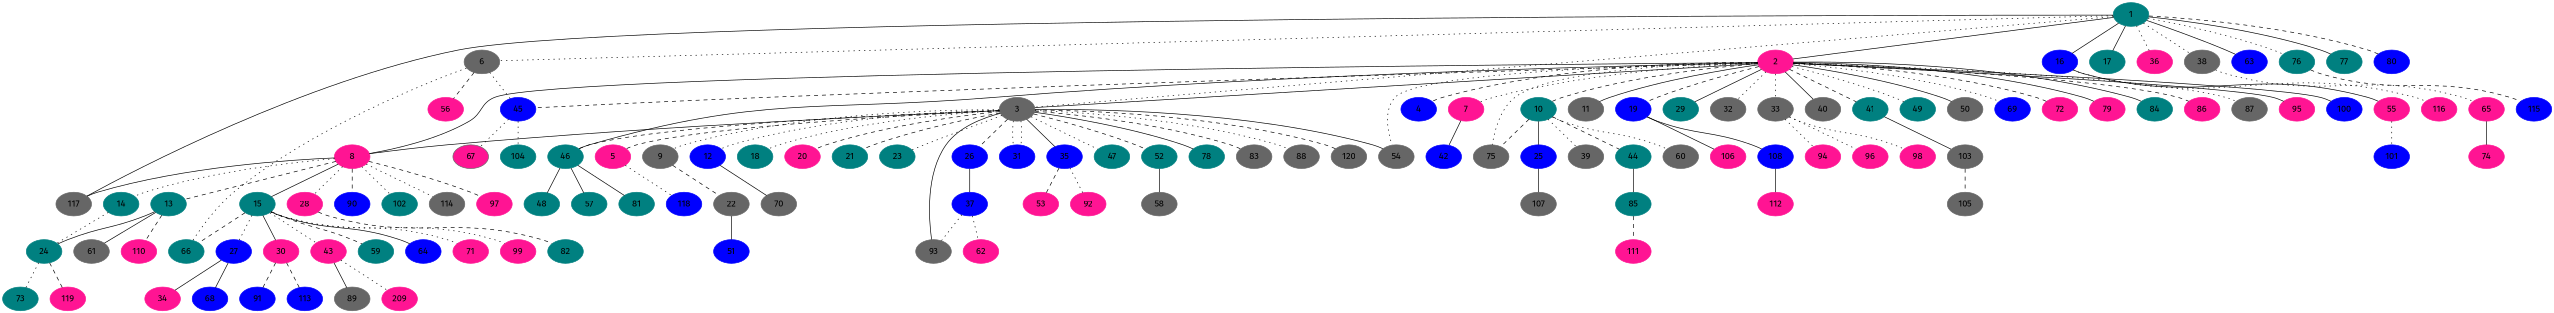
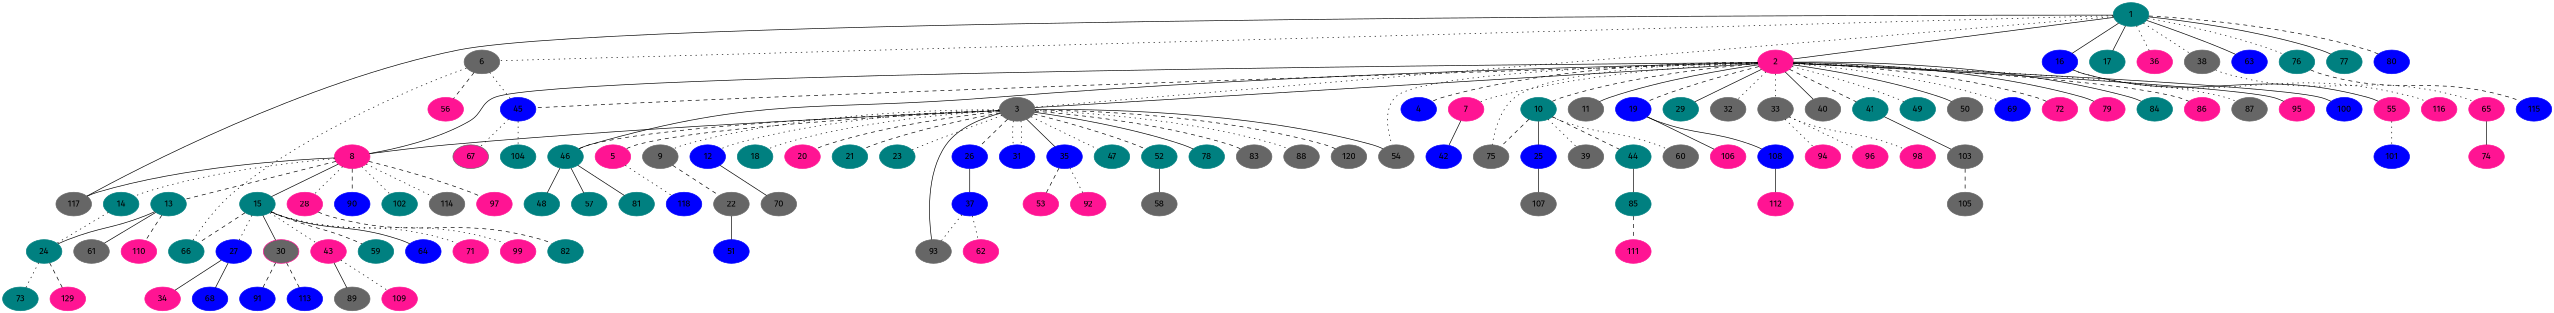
  graph {
    fontname="Fira Sans"
    node [color=deeppink fontname="Fira Sans" style=filled]
    edge [fontname="Fira Sans" style=solid]
    1 [color=teal]
    2
    3 [color=gray40]
    6 [color=gray40]
    16 [color=blue]
    17 [color=teal]
    36
    38 [color=gray40]
    63 [color=blue]
    76 [color=teal]
    77 [color=teal]
    80 [color=blue]
    117 [color=gray40]
    4 [color=blue]
    7
    8
    10 [color=teal]
    11 [color=gray40]
    19 [color=blue]
    29 [color=teal]
    32 [color=gray40]
    33 [color=gray40]
    40 [color=gray40]
    41 [color=teal]
    45 [color=blue]
    46 [color=teal]
    49 [color=teal]
    50 [color=gray40]
    54 [color=gray40]
    69 [color=blue]
    72
    75 [color=gray40]
    79
    84 [color=teal]
    86
    87 [color=gray40]
    95
    100 [color=blue]
    5
    9 [color=gray40]
    12 [color=blue]
    18 [color=teal]
    20
    21 [color=teal]
    23 [color=teal]
    26 [color=blue]
    31 [color=blue]
    35 [color=blue]
    47 [color=teal]
    52 [color=teal]
    78 [color=teal]
    83 [color=gray40]
    88 [color=gray40]
    93 [color=gray40]
    120 [color=gray40]
    56
    66 [color=teal]
    55
    116
    65
    115 [color=blue]
    42 [color=blue]
    13 [color=teal]
    14 [color=teal]
    15 [color=teal]
    28
    90 [color=blue]
    102 [color=teal]
    114 [color=gray40]
    97
    25 [color=blue]
    39 [color=gray40]
    44 [color=teal]
    60 [color=gray40]
    106
    108 [color=blue]
    94
    96
    98
    103 [color=gray40]
    67 [color=gray40 fillcolor=deeppink]
    104 [color=teal]
    48 [color=teal]
    57 [color=teal]
    81 [color=teal]
    118 [color=blue]
    22 [color=gray40]
    70 [color=gray40]
    37 [color=blue]
    53
    92
    58 [color=gray40]
    24 [color=teal]
    61 [color=gray40]
    110
    27 [color=blue]
-   30
+   30 [fillcolor=gray40]
    43
    59 [color=teal]
    64 [color=blue]
    71
    99
    82 [color=teal]
    51 [color=blue]
    107 [color=gray40]
    85 [color=teal]
    73 [color=teal]
-   119
+   119 [label=129]
    34
    68 [color=blue]
    91 [color=blue]
    113 [color=blue]
    89 [color=gray40]
-   109 [label=209]
+   109
    101 [color=blue]
    112
    62
    74
    105 [color=gray40]
    111
    1 -- 2
    1 -- 3 [style=dotted]
    1 -- 6 [style=dotted]
    1 -- 16
    1 -- 17
    1 -- 36 [style=dotted]
    1 -- 38 [style=dotted]
    1 -- 63
    1 -- 76 [style=dotted]
    1 -- 77
    1 -- 80 [style=dashed]
    1 -- 117
    2 -- 3
    2 -- 4 [style=dashed]
    2 -- 7 [style=dotted]
    2 -- 8
    2 -- 10 [style=dashed]
    2 -- 11
    2 -- 19 [style=dashed]
    2 -- 29
    2 -- 32 [style=dotted]
    2 -- 33 [style=dotted]
    2 -- 40
    2 -- 41 [style=dashed]
    2 -- 45 [style=dashed]
    2 -- 46
    2 -- 49 [style=dotted]
    2 -- 50
    2 -- 54 [style=dotted]
    2 -- 69 [style=dotted]
    2 -- 72 [style=dashed]
    2 -- 75 [style=dotted]
    2 -- 79
    2 -- 84
    2 -- 86 [style=dashed]
    2 -- 87 [style=dotted]
    2 -- 95
    2 -- 100
    3 -- 8
    3 -- 46 [style=dashed]
    3 -- 54
    3 -- 5 [style=dashed]
    3 -- 9 [style=dotted]
    3 -- 12 [style=dotted]
    3 -- 18 [style=dotted]
    3 -- 20 [style=dashed]
    3 -- 21 [style=dashed]
    3 -- 23 [style=dotted]
    3 -- 26 [style=dashed]
    3 -- 31 [style=dotted]
    3 -- 31 [style=dotted]
    3 -- 35
    3 -- 47 [style=dotted]
    3 -- 52 [style=dashed]
    3 -- 78
    3 -- 83 [style=dashed]
    3 -- 88 [style=dotted]
    3 -- 93
    3 -- 120 [style=dashed]
    6 -- 45 [style=dotted]
    6 -- 56 [style=dashed]
    6 -- 66 [style=dotted]
    16 -- 55
    16 -- 116 [style=dotted]
    38 -- 65 [style=dotted]
    76 -- 115 [style=dashed]
    7 -- 42
    8 -- 117
    8 -- 13 [style=dashed]
    8 -- 14 [style=dotted]
    8 -- 15
    8 -- 28 [style=dotted]
    8 -- 90 [style=dashed]
    8 -- 102 [style=dotted]
    8 -- 114 [style=dotted]
    8 -- 97 [style=dashed]
    10 -- 75 [style=dashed]
    10 -- 25
    10 -- 39 [style=dotted]
    10 -- 44 [style=dashed]
    10 -- 60 [style=dotted]
    19 -- 106
    19 -- 108
    33 -- 94 [style=dotted]
    33 -- 96 [style=dotted]
    33 -- 98 [style=dotted]
    41 -- 103
    45 -- 67 [style=dotted]
    45 -- 104 [style=dotted]
    46 -- 48
    46 -- 57
    46 -- 81
    5 -- 118 [style=dotted]
    9 -- 22 [style=dashed]
    12 -- 70
    26 -- 37
    35 -- 53 [style=dashed]
    35 -- 92 [style=dotted]
    52 -- 58
    55 -- 101 [style=dotted]
    65 -- 74
    13 -- 24
    13 -- 61
    13 -- 110 [style=dashed]
    14 -- 24 [style=dotted]
    15 -- 66 [style=dashed]
    15 -- 27 [style=dotted]
    15 -- 30
    15 -- 43 [style=dotted]
    15 -- 59 [style=dashed]
    15 -- 64
    15 -- 71 [style=dotted]
    15 -- 99 [style=dotted]
    28 -- 82 [style=dashed]
    25 -- 107
    44 -- 85
    108 -- 112
    103 -- 105 [style=dashed]
    22 -- 51
    37 -- 93 [style=dotted]
    37 -- 62 [style=dotted]
    24 -- 73 [style=dotted]
    24 -- 119 [style=dashed]
    27 -- 34
    27 -- 68
    30 -- 91 [style=dashed]
    30 -- 113 [style=dashed]
    43 -- 89
    43 -- 109 [style=dotted]
    85 -- 111 [style=dashed]
  }
